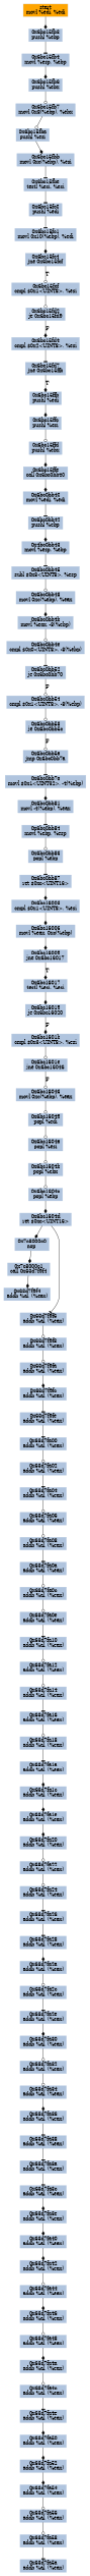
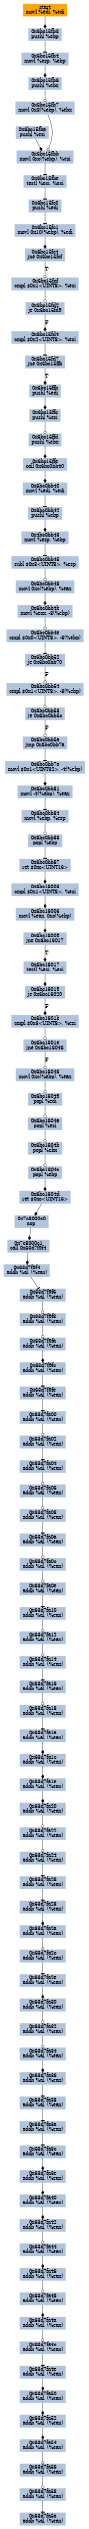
  digraph {
    node [color=lightsteelblue fillcolor=lightsteelblue shape=rectangle style=filled]
    edge [arrowhead=diamond color="#000000"]
    n1 [color=lightgrey fillcolor=orange label="start\nmovl %edi, %edi"]
    n2 [label="0x6bc15fb3\npushl %ebp"]
    n3 [label="0x6bc15fb4\nmovl %esp, %ebp"]
    n4 [label="0x6bc15fb6\npushl %ebx"]
    n5 [label="0x6bc15fb7\nmovl 0x8(%ebp), %ebx"]
    n6 [label="0x6bc15fba\npushl %esi"]
    n7 [label="0x6bc15fbb\nmovl 0xc(%ebp), %esi"]
    n8 [label="0x6bc15fbe\ntestl %esi, %esi"]
    n9 [label="0x6bc15fc0\npushl %edi"]
    n10 [label="0x6bc15fc1\nmovl 0x10(%ebp), %edi"]
    n11 [label="0x6bc15fc4\njne 0x6bc15fcf"]
    n12 [label="0x6bc15fcf\ncmpl $0x1<UINT8>, %esi"]
    n13 [label="0x6bc15fd2\nje 0x6bc15fd9"]
    n14 [label="0x6bc15fd4\ncmpl $0x2<UINT8>, %esi"]
    n15 [label="0x6bc15fd7\njne 0x6bc15ffb"]
    n16 [label="0x6bc15ffb\npushl %edi"]
    n17 [label="0x6bc15ffc\npushl %esi"]
    n18 [label="0x6bc15ffd\npushl %ebx"]
    n19 [label="0x6bc15ffe\ncall 0x6bc0bb40"]
    n20 [label="0x6bc0bb40\nmovl %edi, %edi"]
    n21 [label="0x6bc0bb42\npushl %ebp"]
    n22 [label="0x4bc0bb43\nmovl %esp, %ebp"]
    n23 [label="0x6bc0bb45\nsubl $0x8<UINT8>, %esp"]
    n24 [label="0x6bc0bb48\nmovl 0xc(%ebp), %eax"]
    n25 [label="0x6bc0bb4b\nmovl %eax, -8(%ebp)"]
    n26 [label="0x6bc0bb4e\ncmpl $0x0<UINT8>, -8(%ebp)"]
    n27 [label="0x6bc0bb52\nje 0x6bc0bb70"]
    n28 [label="0x6bc0bb54\ncmpl $0x1<UINT8>, -8(%ebp)"]
    n29 [label="0x6bc0bb58\nje 0x6bc0bb5c"]
    n30 [label="0x6bc0bb5a\njmp 0x6bc0bb7a"]
    n31 [label="0x6bc0bb7a\nmovl $0x1<UINT32>, -4(%ebp)"]
    n32 [label="0x6bc0bb81\nmovl -4(%ebp), %eax"]
    n33 [label="0x6bc0bb84\nmovl %ebp, %esp"]
    n34 [label="0x6bc0bb86\npopl %ebp"]
    n35 [label="0x6bc0bb87\nret $0xc<UINT16>"]
    n36 [label="0x6bc16003\ncmpl $0x1<UINT8>, %esi"]
    n37 [label="0x6bc16006\nmovl %eax, 0xc(%ebp)"]
    n38 [label="0x6bc16009\njne 0x6bc16017"]
    n39 [label="0x6bc16017\ntestl %esi, %esi"]
    n40 [label="0x6bc16019\nje 0x6bc16020"]
    n41 [label="0x6bc1601b\ncmpl $0x3<UINT8>, %esi"]
    n42 [label="0x6bc1601e\njne 0x6bc16046"]
    n43 [label="0x6bc16046\nmovl 0xc(%ebp), %eax"]
    n44 [label="0x6bc16049\npopl %edi"]
    n45 [label="0x6bc1604a\npopl %esi"]
    n46 [label="0x6bc1604b\npopl %ebx"]
    n47 [label="0x6bc1604c\npopl %ebp"]
    n48 [label="0x6bc1604d\nret $0xc<UINT16>"]
    n49 [label="0x7c8000c0\nnop "]
    n50 [label="0x7c8000c1\ncall 0x63d7f9f4"]
    n51 [label="0x63d7f9f4\naddb %al, (%eax)"]
    n52 [label="0x63d7f9f6\naddb %al, (%eax)"]
    n53 [label="0x63d7f9f8\naddb %al, (%eax)"]
    n54 [label="0x63d7f9fa\naddb %al, (%eax)"]
    n55 [label="0x63d7f9fc\naddb %al, (%eax)"]
    n56 [label="0x63d7f9fe\naddb %al, (%eax)"]
    n57 [label="0x63d7fa00\naddb %al, (%eax)"]
    n58 [label="0x63d7fa02\naddb %al, (%eax)"]
    n59 [label="0x63d7fa04\naddb %al, (%eax)"]
    n60 [label="0x63d7fa06\naddb %al, (%eax)"]
    n61 [label="0x63d7fa08\naddb %al, (%eax)"]
    n62 [label="0x63d7fa0a\naddb %al, (%eax)"]
    n63 [label="0x63d7fa0c\naddb %al, (%eax)"]
    n64 [label="0x63d7fa0e\naddb %al, (%eax)"]
    n65 [label="0x63d7fa10\naddb %al, (%eax)"]
    n66 [label="0x63d7fa12\naddb %al, (%eax)"]
    n67 [label="0x63d7fa14\naddb %al, (%eax)"]
    n68 [label="0x63d7fa16\naddb %al, (%eax)"]
    n69 [label="0x63d7fa18\naddb %al, (%eax)"]
    n70 [label="0x63d7fa1a\naddb %al, (%eax)"]
    n71 [label="0x63d7fa1c\naddb %al, (%eax)"]
    n72 [label="0x63d7fa1e\naddb %al, (%eax)"]
    n73 [label="0x63d7fa20\naddb %al, (%eax)"]
    n74 [label="0x68d7fa22\naddb %al, (%eax)"]
    n75 [label="0x63d7fa24\naddb %al, (%eax)"]
    n76 [label="0x63d7fa26\naddb %al, (%eax)"]
    n77 [label="0x63d7fa28\naddb %al, (%eax)"]
    n78 [label="0x63d7fa2a\naddb %al, (%eax)"]
    n79 [label="0x63d7fa2c\naddb %al, (%eax)"]
    n80 [label="0x63d7fa2e\naddb %al, (%eax)"]
    n81 [label="0x63d7fa30\naddb %al, (%eax)"]
    n82 [label="0x63d7fa32\naddb %al, (%eax)"]
    n83 [label="0x63d7fa34\naddb %al, (%eax)"]
    n84 [label="0x63d7fa36\naddb %al, (%eax)"]
    n85 [label="0x63d7fa38\naddb %al, (%eax)"]
    n86 [label="0x63d7fa3a\naddb %al, (%eax)"]
    n87 [label="0x63d7fa3c\naddb %al, (%eax)"]
    n88 [label="0x63d7fa3e\naddb %al, (%eax)"]
    n89 [label="0x63d7fa40\naddb %al, (%eax)"]
    n90 [label="0x63d7fa42\naddb %al, (%eax)"]
    n91 [label="0x63d7fa44\naddb %al, (%eax)"]
    n92 [label="0x63d7fa46\naddb %al, (%eax)"]
    n93 [label="0x63d7fa48\naddb %al, (%eax)"]
    n94 [label="0x63d7fa4a\naddb %al, (%eax)"]
    n95 [label="0x63d7fa4c\naddb %al, (%eax)"]
    n96 [label="0x63d7fa4e\naddb %al, (%eax)"]
    n97 [label="0x63d7fa50\naddb %al, (%eax)"]
    n98 [label="0x63d7fa52\naddb %al, (%eax)"]
    n99 [label="0x63d7fa54\naddb %al, (%eax)"]
    n100 [label="0x63d7fa56\naddb %al, (%eax)"]
    n101 [label="0x63d7fa58\naddb %al, (%eax)"]
    n102 [label="0x63d7fa5a\naddb %al, (%eax)"]
    n1 -> n2
    n2 -> n3 [arrowhead=tee]
    n3 -> n4
    n4 -> n5 [arrowhead=odot]
-   n5 -> n6 [arrowhead=odot]
+   n5 -> n7 [arrowhead=odot]
    n6 -> n7
    n7 -> n8 [arrowhead=tee]
    n8 -> n9 [arrowhead=tee]
    n9 -> n10 [arrowhead=tee]
    n10 -> n11
    n11 -> n12 [arrowhead=odot label=T]
    n12 -> n13 [arrowhead=odot]
    n13 -> n14 [label=F]
    n14 -> n15 [arrowhead=tee]
    n15 -> n16 [label=T]
    n16 -> n17
    n17 -> n18 [arrowhead=odot]
    n18 -> n19
    n19 -> n20
    n20 -> n21 [arrowhead=tee]
    n21 -> n22
    n22 -> n23 [arrowhead=tee]
    n23 -> n24 [arrowhead=odot]
    n24 -> n25
    n25 -> n26 [arrowhead=odot]
    n26 -> n27 [arrowhead=tee]
    n27 -> n28 [arrowhead=odot label=F]
    n28 -> n29 [arrowhead=odot]
    n29 -> n30 [arrowhead=odot label=F]
    n30 -> n31 [arrowhead=tee]
    n31 -> n32
    n32 -> n33 [arrowhead=tee]
    n33 -> n34 [arrowhead=odot]
    n34 -> n35 [arrowhead=tee]
    n35 -> n36
    n36 -> n37
    n37 -> n38
    n38 -> n39 [label=T]
    n39 -> n40
    n40 -> n41 [label=F]
    n41 -> n42 [arrowhead=odot]
    n42 -> n43 [arrowhead=odot label=F]
    n43 -> n44 [arrowhead=odot]
    n44 -> n45 [arrowhead=odot]
    n45 -> n46 [arrowhead=odot]
    n46 -> n47 [arrowhead=odot]
    n47 -> n48
    n48 -> n49
    n49 -> n50
    n50 -> n51
-   n48 -> n52 [arrowhead=tee]
+   n51 -> n52 [arrowhead=tee]
    n52 -> n53 [arrowhead=odot]
    n53 -> n54 [arrowhead=odot]
    n54 -> n55
    n55 -> n56 [arrowhead=tee]
    n56 -> n57 [arrowhead=tee]
    n57 -> n58 [arrowhead=odot]
    n58 -> n59 [arrowhead=tee]
    n59 -> n60 [arrowhead=odot]
    n60 -> n61 [arrowhead=odot]
    n61 -> n62 [arrowhead=tee]
    n62 -> n63 [arrowhead=odot]
    n63 -> n64 [arrowhead=odot]
    n64 -> n65 [arrowhead=tee]
    n65 -> n66 [arrowhead=odot]
    n66 -> n67 [arrowhead=odot]
    n67 -> n68 [arrowhead=tee]
    n68 -> n69 [arrowhead=odot]
    n69 -> n70 [arrowhead=tee]
    n70 -> n71
    n71 -> n72
    n72 -> n73
    n73 -> n74 [arrowhead=odot]
    n74 -> n75 [arrowhead=odot]
    n75 -> n76 [arrowhead=tee]
    n76 -> n77 [arrowhead=tee]
    n77 -> n78
    n78 -> n79 [arrowhead=odot]
    n79 -> n80 [arrowhead=tee]
    n80 -> n81
    n81 -> n82 [arrowhead=odot]
    n82 -> n83 [arrowhead=odot]
    n83 -> n84
    n84 -> n85 [arrowhead=tee]
    n85 -> n86 [arrowhead=tee]
    n86 -> n87 [arrowhead=tee]
    n87 -> n88
    n88 -> n89
    n89 -> n90
    n90 -> n91 [arrowhead=odot]
    n91 -> n92
    n92 -> n93 [arrowhead=odot]
    n93 -> n94
    n94 -> n95 [arrowhead=odot]
    n95 -> n96 [arrowhead=tee]
    n96 -> n97
    n97 -> n98
    n98 -> n99
    n99 -> n100 [arrowhead=odot]
    n100 -> n101 [arrowhead=odot]
    n101 -> n102 [arrowhead=tee]
  }
